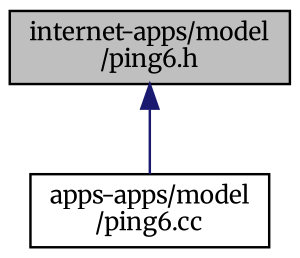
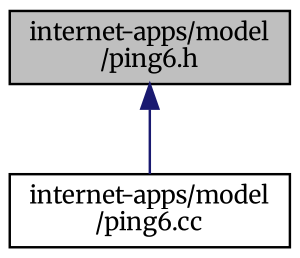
  digraph {
    fontname=Merriweather
    node [color=black fontname=Merriweather fontsize=10 shape=record style=filled]
    n1 [fillcolor=grey75 fontcolor=black height=0.2 label="internet-apps/model\l/ping6.h" width=0.4]
-   n2 [fillcolor=white height=0.2 label="apps-apps/model\l/ping6.cc" width=0.4]
+   n2 [fillcolor=white height=0.2 label="internet-apps/model\l/ping6.cc" width=0.4]
    n1 -> n2 [color=midnightblue dir=back fontname=Merriweather fontsize=10 labelfontname=Helvetica labelfontsize=10 style=solid]
  }
